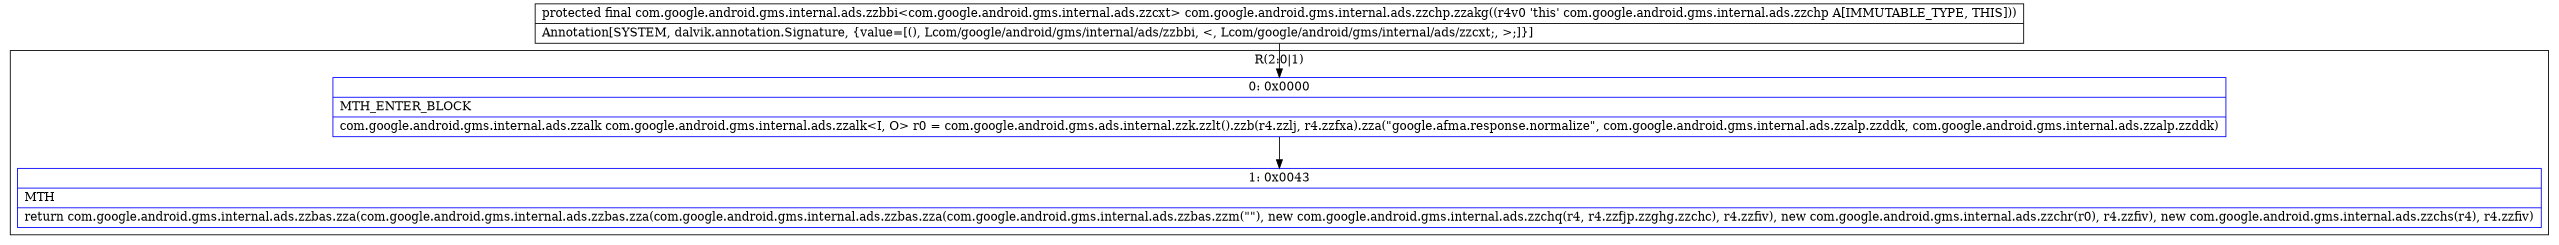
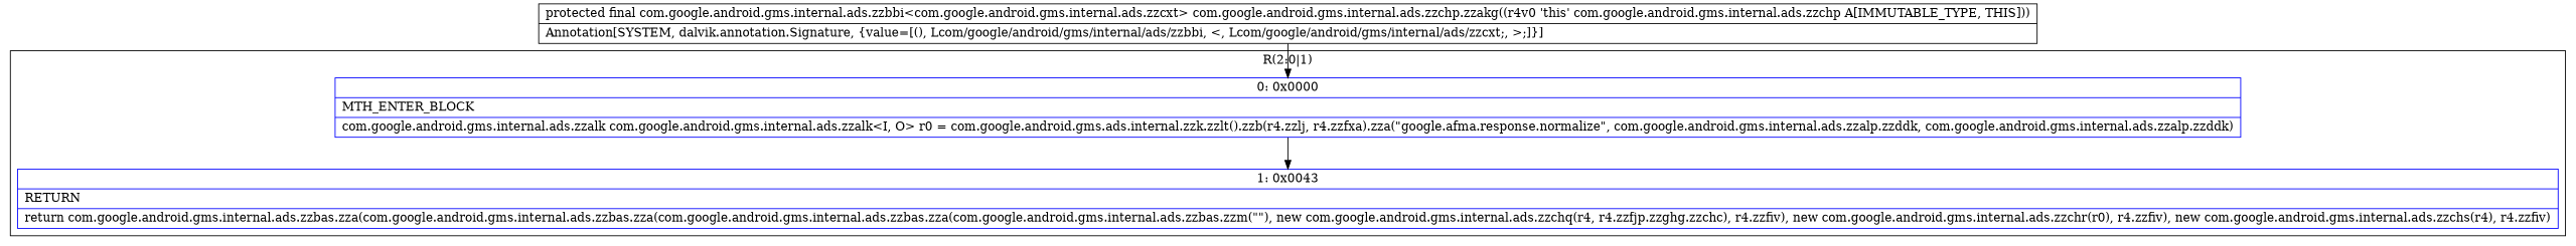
  digraph {
    node [color=blue shape=record]
    n1 [label="{0\:\ 0x0000|MTH_ENTER_BLOCK\l|com.google.android.gms.internal.ads.zzalk com.google.android.gms.internal.ads.zzalk\<I, O\> r0 = com.google.android.gms.ads.internal.zzk.zzlt().zzb(r4.zzlj, r4.zzfxa).zza(\"google.afma.response.normalize\", com.google.android.gms.internal.ads.zzalp.zzddk, com.google.android.gms.internal.ads.zzalp.zzddk)\l}"]
-   n2 [label="{1\:\ 0x0043|MTH\l|return com.google.android.gms.internal.ads.zzbas.zza(com.google.android.gms.internal.ads.zzbas.zza(com.google.android.gms.internal.ads.zzbas.zza(com.google.android.gms.internal.ads.zzbas.zzm(\"\"), new com.google.android.gms.internal.ads.zzchq(r4, r4.zzfjp.zzghg.zzchc), r4.zzfiv), new com.google.android.gms.internal.ads.zzchr(r0), r4.zzfiv), new com.google.android.gms.internal.ads.zzchs(r4), r4.zzfiv)\l}"]
+   n2 [label="{1\:\ 0x0043|RETURN\l|return com.google.android.gms.internal.ads.zzbas.zza(com.google.android.gms.internal.ads.zzbas.zza(com.google.android.gms.internal.ads.zzbas.zza(com.google.android.gms.internal.ads.zzbas.zzm(\"\"), new com.google.android.gms.internal.ads.zzchq(r4, r4.zzfjp.zzghg.zzchc), r4.zzfiv), new com.google.android.gms.internal.ads.zzchr(r0), r4.zzfiv), new com.google.android.gms.internal.ads.zzchs(r4), r4.zzfiv)\l}"]
    n3 [label="{protected final com.google.android.gms.internal.ads.zzbbi\<com.google.android.gms.internal.ads.zzcxt\> com.google.android.gms.internal.ads.zzchp.zzakg((r4v0 'this' com.google.android.gms.internal.ads.zzchp A[IMMUTABLE_TYPE, THIS]))  | Annotation[SYSTEM, dalvik.annotation.Signature, \{value=[(), Lcom\/google\/android\/gms\/internal\/ads\/zzbbi, \<, Lcom\/google\/android\/gms\/internal\/ads\/zzcxt;, \>;]\}]\l}" color=""]
    subgraph cluster_1 {
      label="R(2:0|1)"
      n1
      n2
    }
    n1 -> n2
    n3 -> n1
  }
